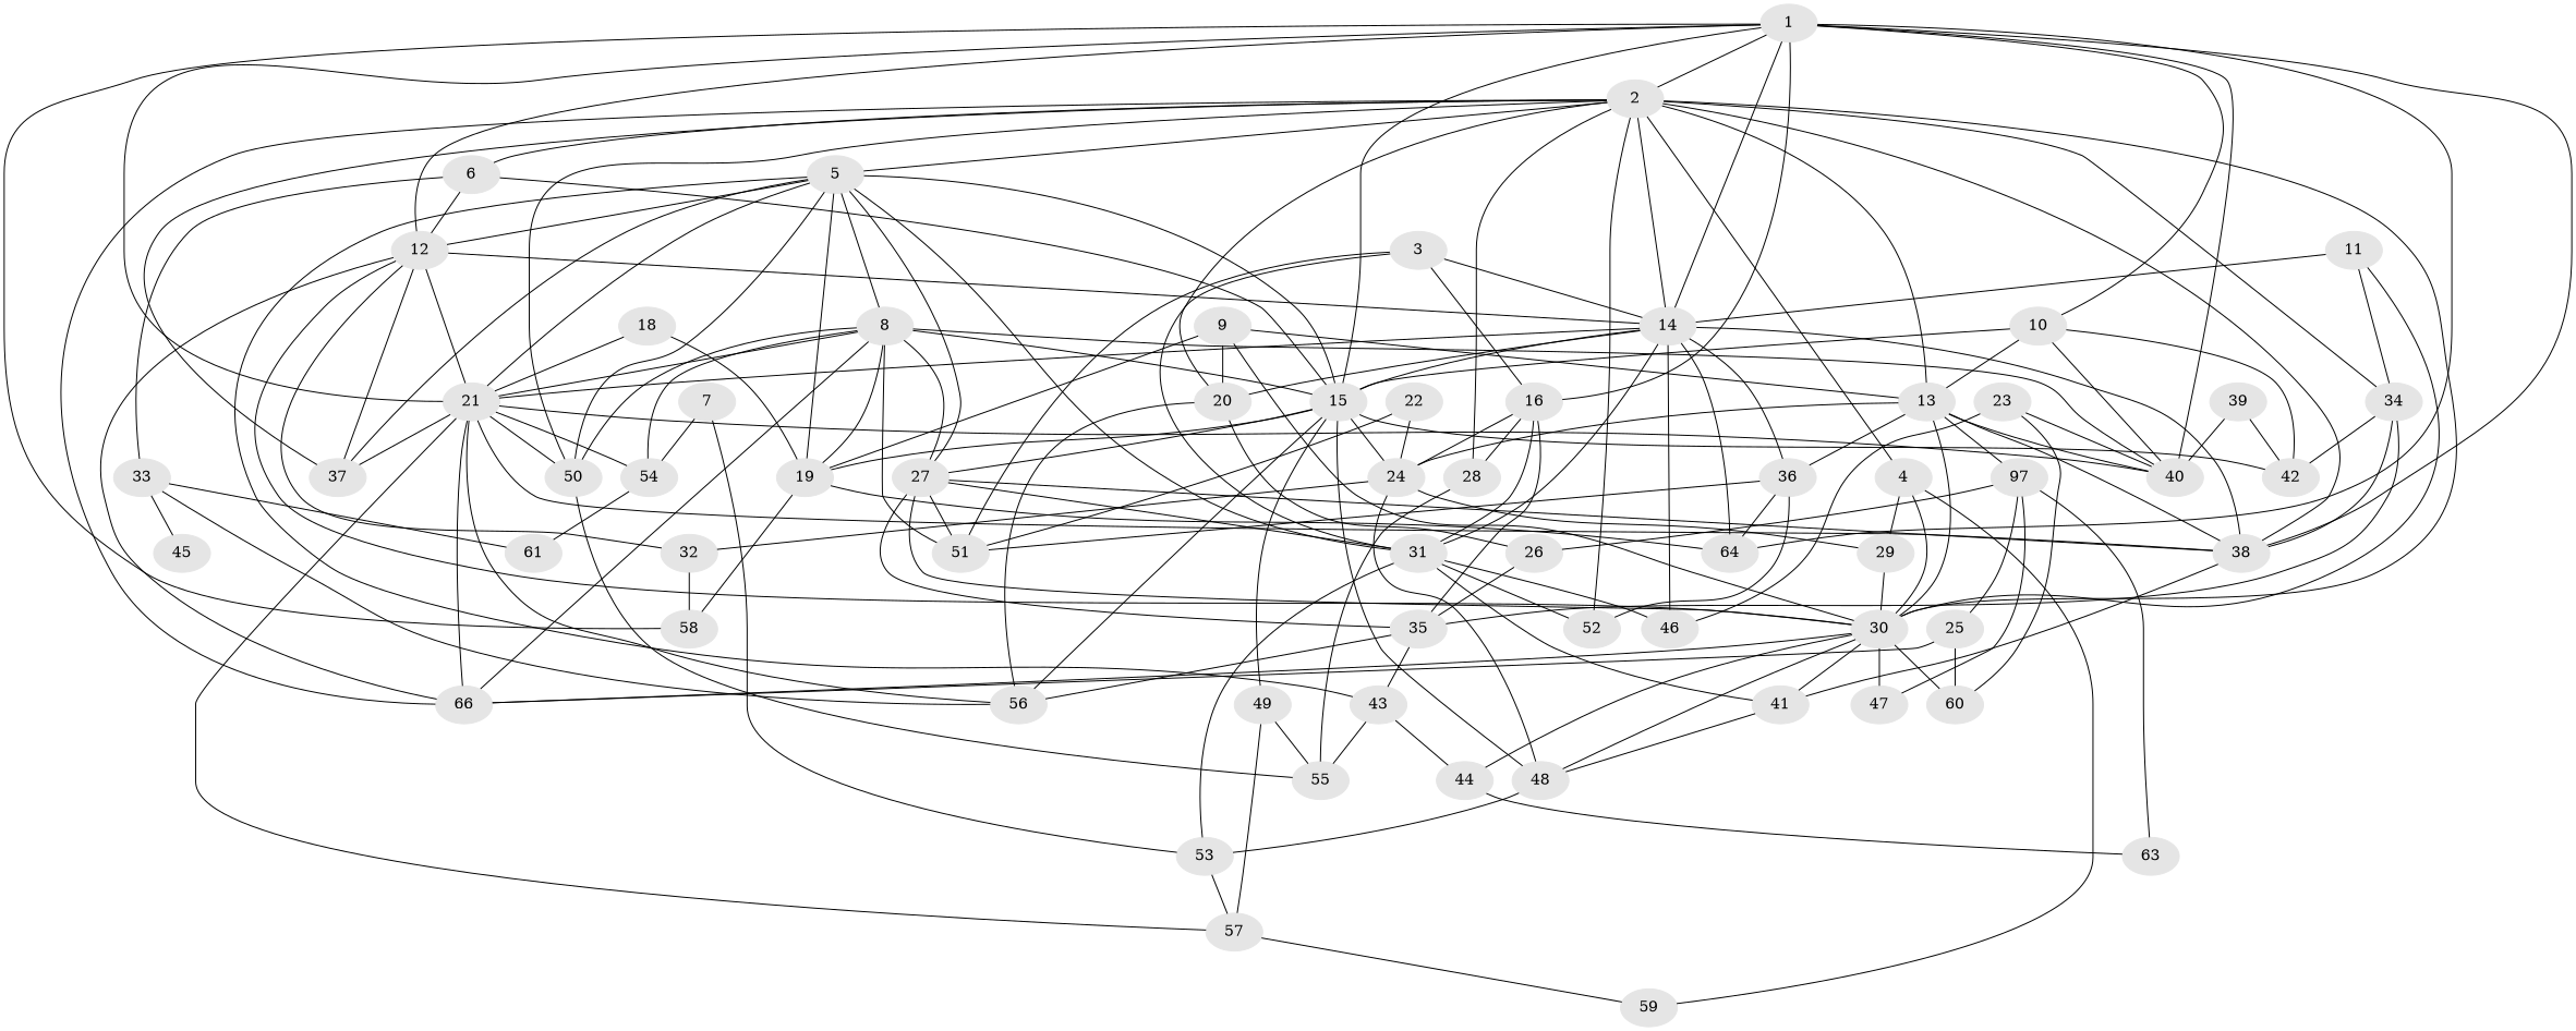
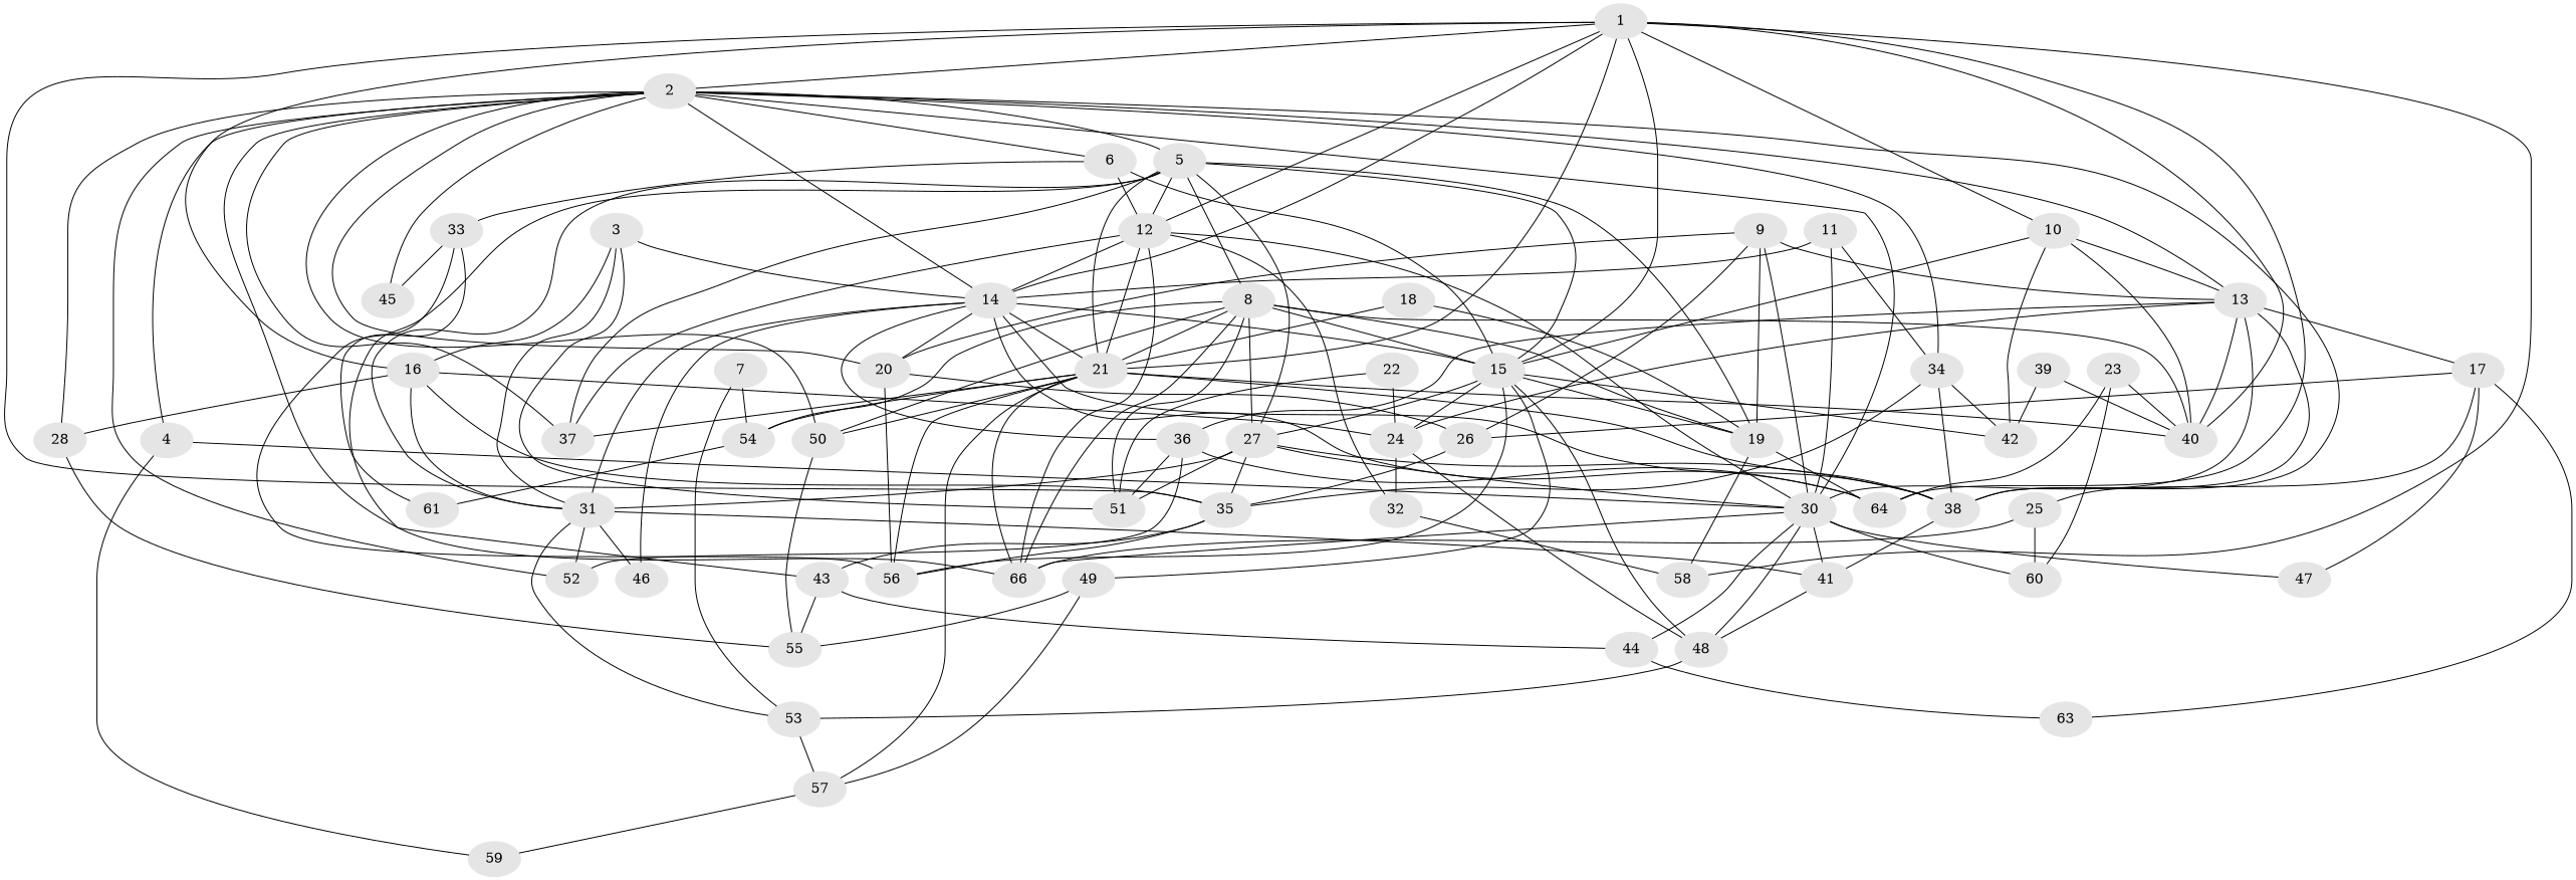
  graph {
    node [color=gray90 style=filled]
    edge [weight=1.0]
    1
    2
    10
    12
    14
    15
    16
    21
    35
    40
    58
    64
    4
    5
    6
    13
    20
    28
    30
    34
    37
    38
    45
    50
    52
    n26 [label=66]
    42
    32
    31
    36
    46
    19
    27
    24
    48
    49
    56
    54
    57
    43
-   29
    59
    8
    33
-   17 [label=97]
+   17
    26
    55
    47
    60
    41
    44
    3
    51
    53
    61
    7
    9
    11
    25
    63
    18
    22
    23
    39
    1 -- 2
    1 -- 10
    1 -- 12
    1 -- 14
    1 -- 15
    1 -- 16
    1 -- 21
-   1 -- 38
+   1 -- 35
    1 -- 40
    1 -- 58
    1 -- 64
    2 -- 14
    2 -- 4
    2 -- 5
    2 -- 6
    2 -- 13
    2 -- 20
    2 -- 28
    2 -- 30 [weight=2.0]
    2 -- 34
    2 -- 37
    2 -- 38 [weight=2.0]
+   2 -- 45
    2 -- 50 [weight=2.0]
    2 -- 52
    2 -- n26
    10 -- 15
    10 -- 40
    10 -- 13 [weight=2.0]
    10 -- 42
    12 -- 14
    12 -- 21 [weight=2.0]
    12 -- 30
    12 -- 37
    12 -- n26
    12 -- 32
    14 -- 15
    14 -- 21
    14 -- 64
    14 -- 20
    14 -- 38
    14 -- 31
    14 -- 36
    14 -- 46
    15 -- 42 [weight=2.0]
    15 -- 19 [weight=2.0]
    15 -- 27
    15 -- 24
    15 -- 48
    15 -- 49
    15 -- 56
    16 -- 35
    16 -- 28
    16 -- 31
    16 -- 24
    21 -- 40
    21 -- 37
    21 -- 38
    21 -- 50
    21 -- n26
    21 -- 56
    21 -- 54
    21 -- 57
    35 -- 56
    35 -- 43
    4 -- 30
-   4 -- 29
    4 -- 59
    5 -- 12
    5 -- 15
    5 -- 21
    5 -- 37
-   5 -- 50
    5 -- 31
    5 -- 19
    5 -- 27 [weight=2.0]
    5 -- 43
    5 -- 8
    6 -- 12
    6 -- 15 [weight=2.0]
    6 -- 33
    13 -- 40
    13 -- 30
    13 -- 38
    13 -- 36
    13 -- 24 [weight=2.0]
    13 -- 17 [weight=2.0]
    20 -- 56
    20 -- 26
    28 -- 55
    30 -- n26
    30 -- 48
    30 -- 47
    30 -- 60
    30 -- 41
    30 -- 44
    34 -- 35
    34 -- 38
    34 -- 42
    38 -- 41
    50 -- 55
    32 -- 58
    31 -- 52
    31 -- 46 [weight=2.0]
    31 -- 41
    31 -- 53
    36 -- 64
    36 -- 52
    36 -- 51
    19 -- 58
    19 -- 64
    27 -- 35
    27 -- 30
    27 -- 38
    27 -- 31
    27 -- 51
    24 -- 32
    24 -- 48
-   24 -- 29
    48 -- 53
    49 -- 57
    49 -- 55
    54 -- 61
    57 -- 59
    43 -- 55
    43 -- 44
-   29 -- 30
    8 -- 15 [weight=2.0]
    8 -- 21
    8 -- 40
    8 -- 50
    8 -- n26
    8 -- 19
    8 -- 27
    8 -- 54
    8 -- 51
    33 -- 45
    33 -- 56
    33 -- 61
    17 -- 26
    17 -- 47
    17 -- 25
    17 -- 63
    26 -- 35
    41 -- 48
    44 -- 63
    3 -- 14
    3 -- 16
    3 -- 31
    3 -- 51
    53 -- 57
    7 -- 54
    7 -- 53
    9 -- 13
    9 -- 20
    9 -- 30
    9 -- 19
+   9 -- 26
    11 -- 14
    11 -- 30
    11 -- 34
    25 -- n26
    25 -- 60
    18 -- 21
    18 -- 19
    22 -- 24
    22 -- 51
    23 -- 40
-   23 -- 46
+   23 -- 64
    23 -- 60
    39 -- 40
    39 -- 42
  }
